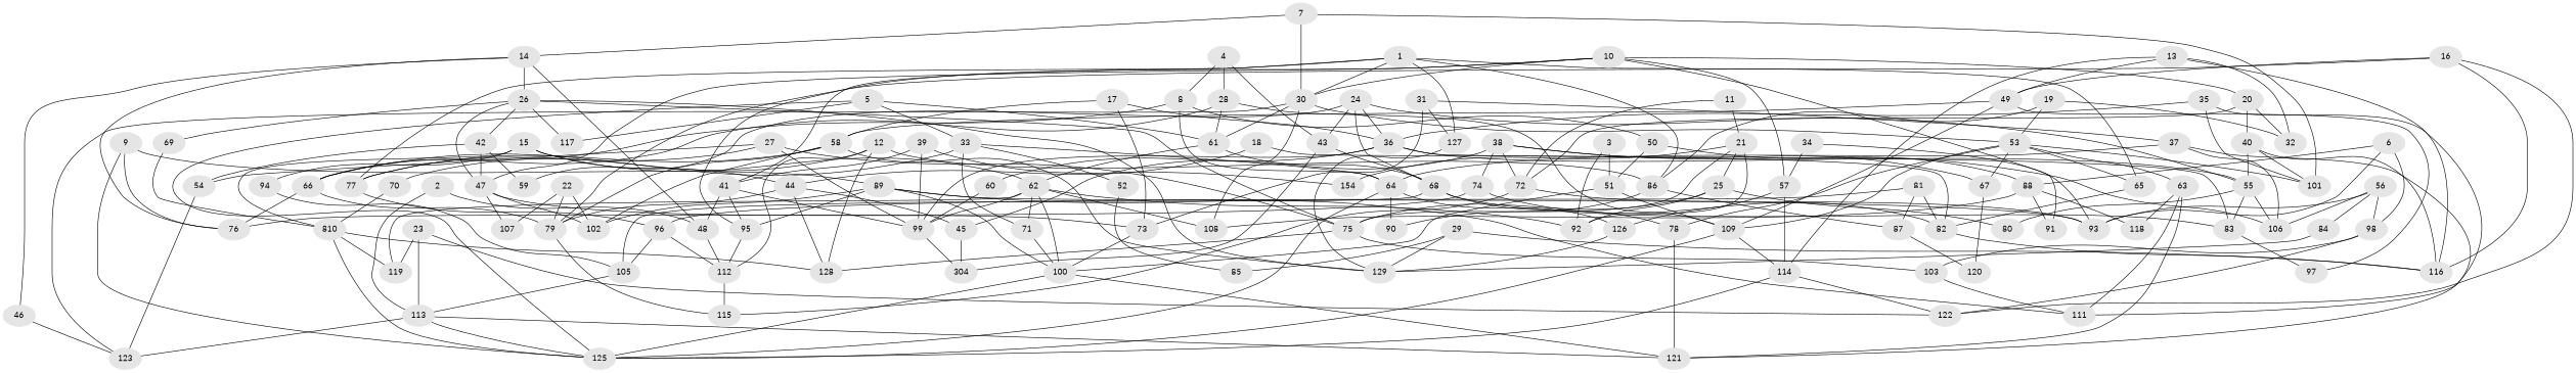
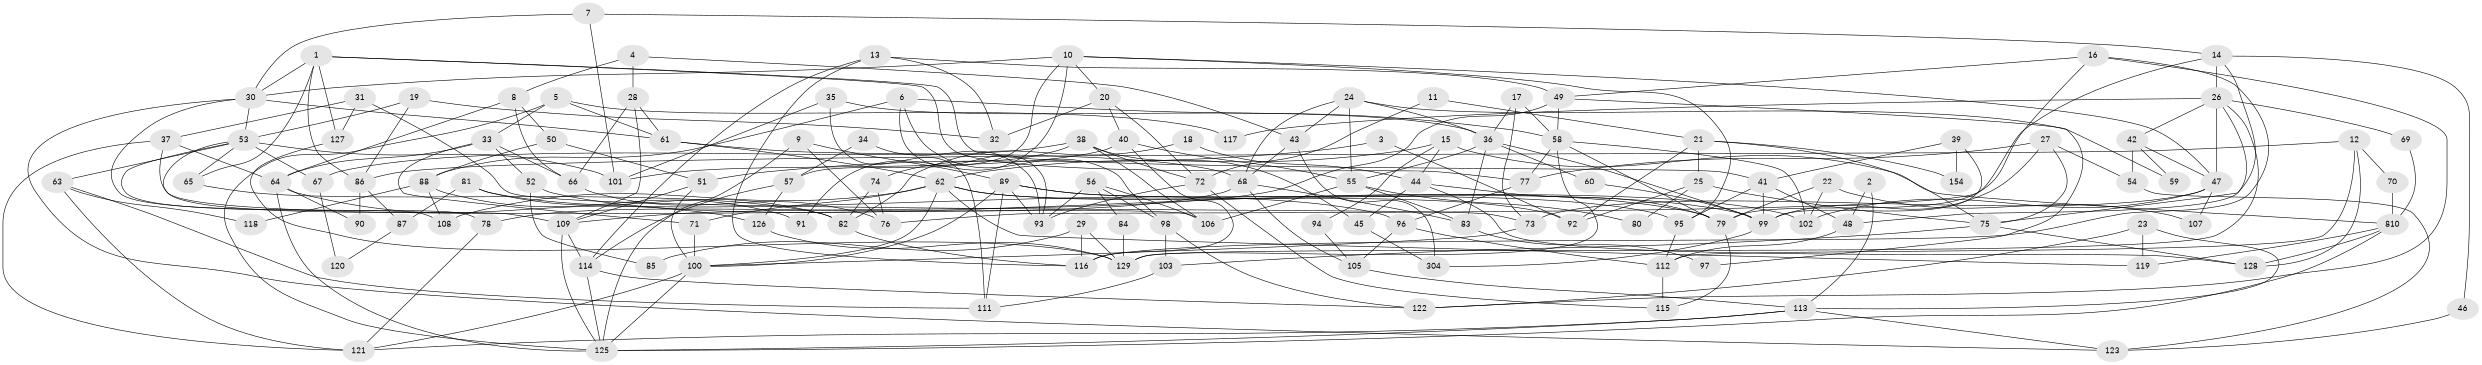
  graph {
    fontname=Lato
    node [color=gray90 fontname=Lato style=filled]
    edge [fontname=Lato]
    1
    30
    41
    65
    77
    86
    127
    61
    53
    108
    123
    48
    95
    99
    82
    96
    90
    87
    129
    2
    113
    112
    125
    121
    3
    51
    92
    109
    100
    4
    8
    28
    43
    50
    64
    66
    68
    n38 [label=304]
    5
    33
    117
    52
    71
    62
    6
    58
    88
    93
    98
    79
    102
    91
    118
    122
    103
    7
    14
    101
    76
    26
    46
    126
    9
    89
    111
    10
    20
    47
    57
    72
    32
    40
    73
    107
    114
    11
    21
    25
    75
    n80 [label=154]
    115
    12
    70
    128
    n85 [label=810]
    13
    49
    116
    97
    42
    69
    15
    44
    94
    45
    119
    105
    16
    17
    36
    55
    60
    83
    18
    19
    67
    63
    78
    80
    22
    23
    24
    59
    106
    54
    27
    29
    85
    31
    37
    34
    35
    38
    74
    120
    39
    56
    84
    81
    1 -- 30
    1 -- 41
    1 -- 65
    1 -- 77
    1 -- 86
    1 -- 127
    30 -- 61
    30 -- 53
    30 -- 108
    30 -- 123
    41 -- 48
    41 -- 95
    41 -- 99
    65 -- 82
    77 -- 96
    86 -- 90
    86 -- 87
    127 -- 129
    61 -- 68
    61 -- 62
    53 -- 65
    53 -- 109
    53 -- 101
    53 -- 67
    53 -- 63
    53 -- 78
    48 -- 112
    95 -- 112
    99 -- n38
    82 -- 116
    96 -- 112
    96 -- 105
    87 -- 120
    2 -- 48
    2 -- 113
    113 -- 123
    113 -- 125
    113 -- 121
    112 -- 115
    3 -- 51
    3 -- 92
    51 -- 109
    51 -- 100
    109 -- 125
    109 -- 114
    100 -- 125
    100 -- 121
    4 -- 8
    4 -- 28
    4 -- 43
    8 -- 50
    8 -- 64
    8 -- 66
    28 -- 61
    28 -- 109
    28 -- 66
    43 -- 68
    43 -- n38
    50 -- 51
    50 -- 88
    64 -- 90
    64 -- 125
    64 -- 126
    66 -- 76
    68 -- 105
    68 -- 83
    68 -- 78
    5 -- 61
    5 -- 125
    5 -- 33
    5 -- 117
    33 -- 64
    33 -- 66
    33 -- 52
    33 -- 71
-   66 -- 79
+   52 -- 79
    52 -- 85
    71 -- 100
    62 -- 108
    62 -- 99
    62 -- 92
    62 -- 100
    62 -- 71
    62 -- 119
+   6 -- 58
    6 -- 88
    6 -- 93
    6 -- 98
    58 -- 77
    58 -- 129
    58 -- 79
    58 -- 102
    88 -- 108
    88 -- 91
    88 -- 118
    98 -- 122
    98 -- 103
    79 -- 115
    103 -- 111
    7 -- 30
    7 -- 14
    7 -- 101
    14 -- 48
    14 -- 76
    14 -- 26
    14 -- 46
    26 -- 129
    26 -- 117
    26 -- 47
    26 -- 75
    26 -- 42
    26 -- 69
    46 -- 123
    126 -- 129
    9 -- 125
    9 -- 76
    9 -- 89
    89 -- 95
    89 -- 100
    89 -- 93
    89 -- 102
    89 -- 111
    10 -- 30
    10 -- 95
    10 -- 91
    10 -- 20
    10 -- 47
    10 -- 57
    20 -- 72
    20 -- 32
    20 -- 40
    47 -- 102
    47 -- 73
    47 -- 107
    57 -- 126
    57 -- 114
    72 -- 93
    72 -- 115
    40 -- 101
    40 -- 116
    40 -- 55
    73 -- 100
    114 -- 125
    114 -- 122
    11 -- 72
    11 -- 21
    21 -- 92
    21 -- 25
    21 -- 75
    21 -- n80
    25 -- 92
    25 -- 75
    25 -- 80
    75 -- 103
    75 -- 128
    12 -- 86
    12 -- 112
    12 -- 70
    12 -- 128
    70 -- n85
    n85 -- 125
    n85 -- 128
    n85 -- 119
    13 -- 32
    13 -- 114
    13 -- 49
    13 -- 116
    49 -- 109
    49 -- 58
    49 -- 97
    42 -- 47
    42 -- 59
    42 -- 54
    69 -- n85
    15 -- 62
    15 -- n85
    15 -- 44
    15 -- 94
    44 -- 79
    44 -- 128
    44 -- 45
    94 -- 105
    45 -- n38
    105 -- 113
    16 -- 79
    16 -- 122
    16 -- 49
    16 -- 116
    17 -- 58
    17 -- 73
    17 -- 36
    36 -- 99
    36 -- 55
    36 -- 60
    36 -- 83
    55 -- 83
    55 -- 80
    55 -- 106
    60 -- 99
    83 -- 97
    18 -- 82
    18 -- 44
    19 -- 86
    19 -- 53
    19 -- 32
    67 -- 120
    63 -- 121
    63 -- 118
    63 -- 111
    78 -- 121
    22 -- 79
    22 -- 102
    22 -- 107
    23 -- 113
    23 -- 122
    23 -- 119
    24 -- 43
    24 -- 68
    24 -- 36
    24 -- 55
    24 -- 59
    54 -- 123
    27 -- 77
    27 -- 99
    27 -- 75
    27 -- 54
    29 -- 129
    29 -- 116
    29 -- 85
    31 -- 127
    31 -- 73
    31 -- 37
    37 -- 121
    37 -- 64
    37 -- 106
    34 -- 93
    34 -- 57
    35 -- 101
    35 -- 111
    35 -- 36
    38 -- 72
    38 -- 45
    38 -- 67
    38 -- 106
    38 -- 74
    74 -- 82
    74 -- 76
    39 -- 41
    39 -- 99
    39 -- n80
    56 -- 93
    56 -- 98
    56 -- 106
    56 -- 84
    84 -- 129
    81 -- 82
    81 -- 96
    81 -- 87
  }
